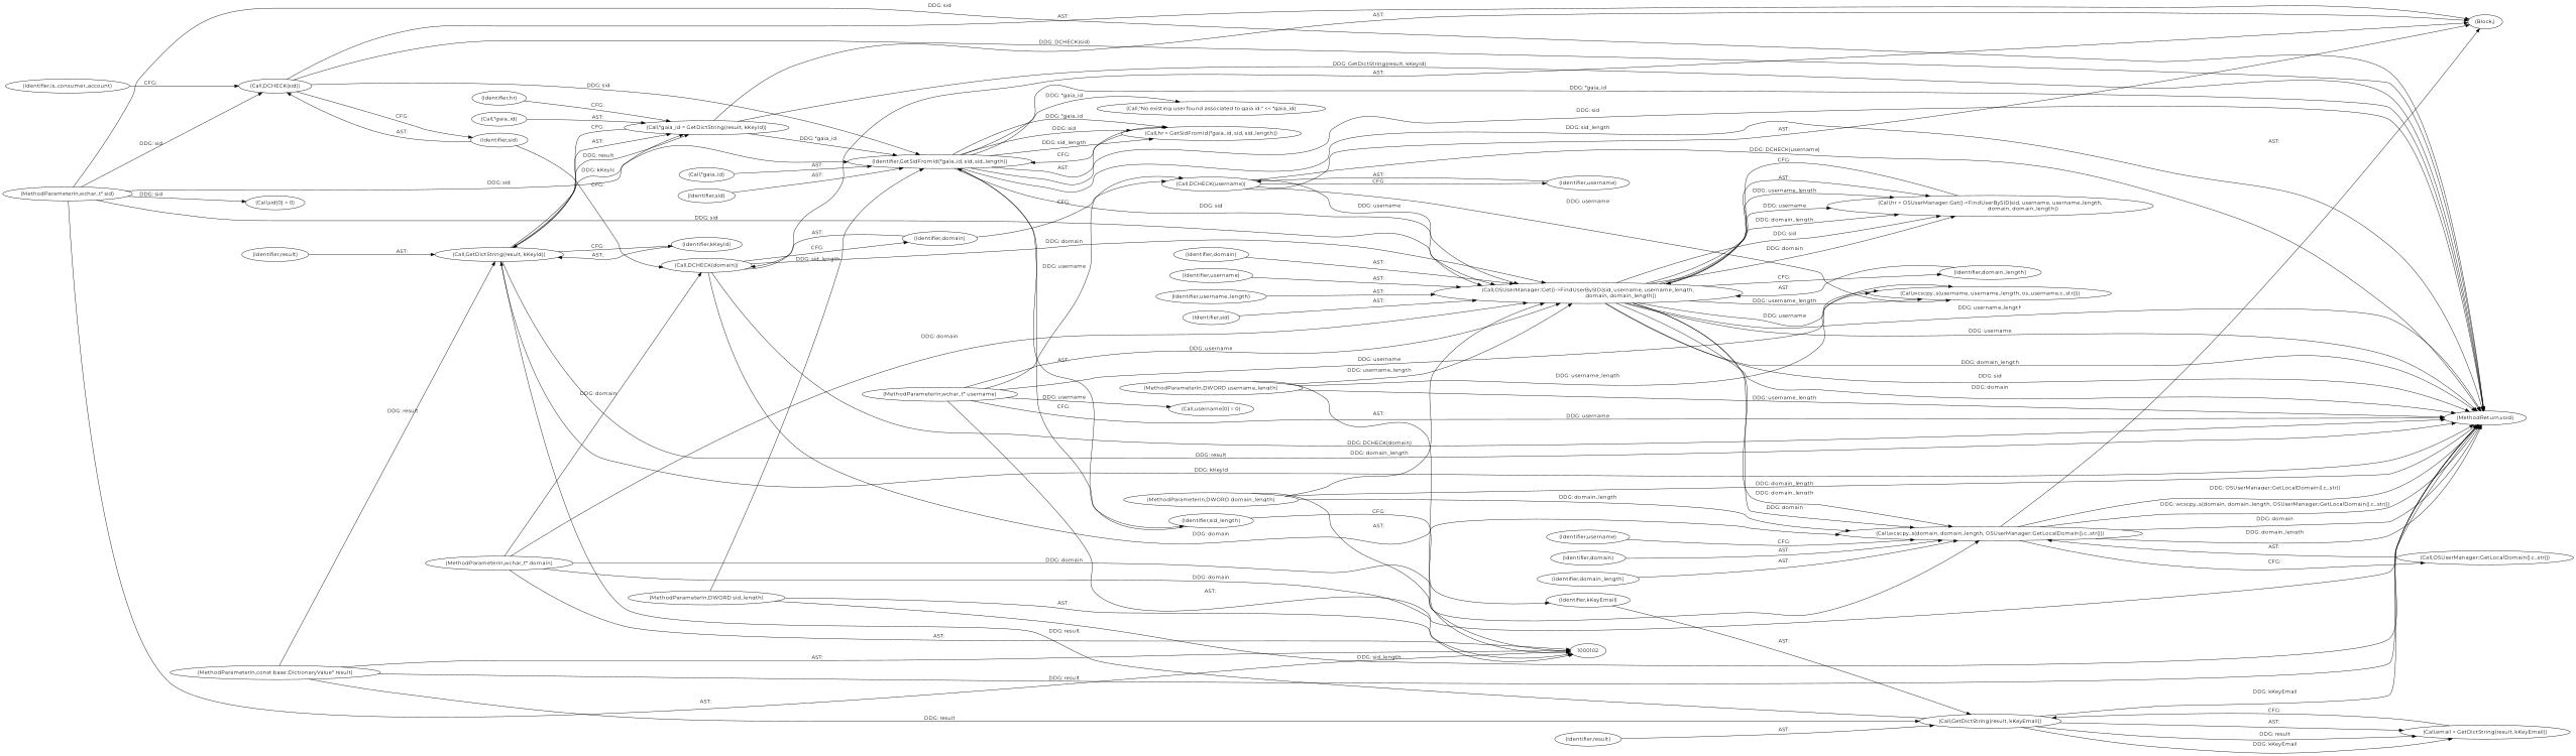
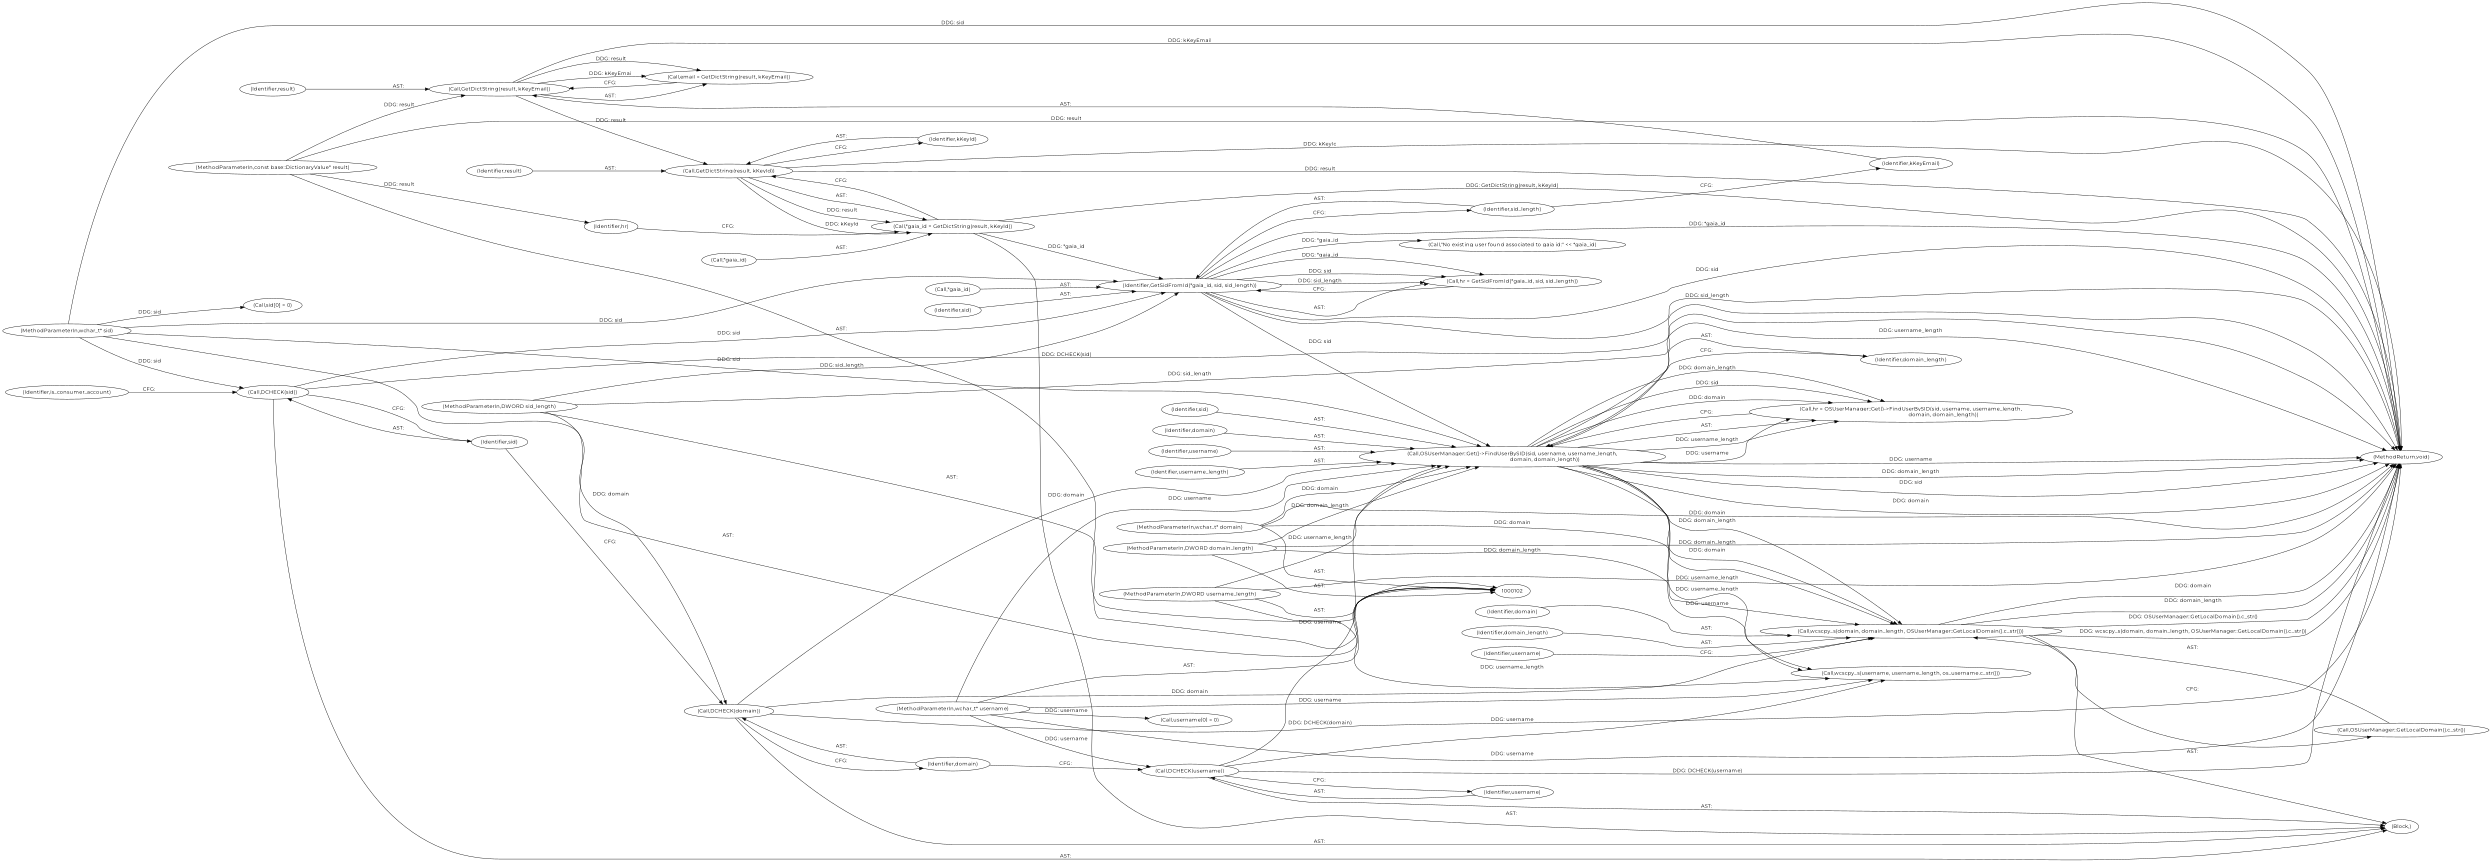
  digraph {
    fontname=Montserrat
    rankdir=LR
    node [fontname=Montserrat]
    edge [fontname=Montserrat]
    n1 [label="(Call,wcscpy_s(domain, domain_length, OSUserManager::GetLocalDomain().c_str()))"]
    n2 [label="(MethodReturn,void)"]
    n3 [label="(Call,OSUserManager::GetLocalDomain().c_str())"]
    n4 [label="(Block,)"]
    n5 [label="(Call,DCHECK(domain))"]
    n6 [label="(Call,OSUserManager::Get()->FindUserBySID(sid, username, username_length,\n                                             domain, domain_length))"]
    n7 [label="(Identifier,domain)"]
    n8 [label="(Call,hr = OSUserManager::Get()->FindUserBySID(sid, username, username_length,\n                                             domain, domain_length))"]
    n9 [label="(Call,wcscpy_s(username, username_length, os_username.c_str()))"]
    n10 [label="(Identifier,domain_length)"]
    n11 [label="(Call,DCHECK(username))"]
    n12 [label="(MethodParameterIn,wchar_t* domain)"]
    1000102
    n14 [label="(Identifier,GetSidFromId(*gaia_id, sid, sid_length))"]
    n15 [label="(Call,hr = GetSidFromId(*gaia_id, sid, sid_length))"]
    n16 [label="(Call,\"No existing user found associated to gaia id:\" << *gaia_id)"]
    n17 [label="(Identifier,sid_length)"]
    n18 [label="(Identifier,kKeyEmail)"]
    n19 [label="(Call,*gaia_id = GetDictString(result, kKeyId))"]
    n20 [label="(Call,GetDictString(result, kKeyId))"]
    n21 [label="(Identifier,kKeyId)"]
    n22 [label="(Call,GetDictString(result, kKeyEmail))"]
    n23 [label="(Call,email = GetDictString(result, kKeyEmail))"]
    n24 [label="(MethodParameterIn,const base::DictionaryValue* result)"]
    n25 [label="(Call,DCHECK(sid))"]
    n26 [label="(Identifier,sid)"]
    n27 [label="(MethodParameterIn,wchar_t* sid)"]
    n28 [label="(Call,sid[0] = 0)"]
    n29 [label="(MethodParameterIn,DWORD sid_length)"]
    n30 [label="(Identifier,username)"]
    n31 [label="(MethodParameterIn,wchar_t* username)"]
    n32 [label="(Call,username[0] = 0)"]
    n33 [label="(MethodParameterIn,DWORD username_length)"]
    n34 [label="(MethodParameterIn,DWORD domain_length)"]
    n35 [label="(Identifier,sid)"]
    n36 [label="(Identifier,domain)"]
    n37 [label="(Identifier,username)"]
    n38 [label="(Identifier,result)"]
    n39 [label="(Identifier,username_length)"]
    n40 [label="(Identifier,is_consumer_account)"]
    n41 [label="(Identifier,domain)"]
    n42 [label="(Call,*gaia_id)"]
    n43 [label="(Identifier,result)"]
    n44 [label="(Call,*gaia_id)"]
    n45 [label="(Identifier,domain_length)"]
    n46 [label="(Identifier,username)"]
    n47 [label="(Identifier,sid)"]
    n48 [label="(Identifier,hr)"]
    n1 -> n2 [label="DDG: domain_length"]
    n1 -> n2 [label="DDG: OSUserManager::GetLocalDomain().c_str()"]
    n1 -> n2 [label="DDG: wcscpy_s(domain, domain_length, OSUserManager::GetLocalDomain().c_str())"]
    n1 -> n2 [label="DDG: domain"]
    n1 -> n3 [label="CFG: "]
    n1 -> n4 [label="AST: "]
    n3 -> n1 [label="AST: "]
    n5 -> n1 [label="DDG: domain"]
    n5 -> n2 [label="DDG: DCHECK(domain)"]
    n5 -> n4 [label="AST: "]
    n5 -> n6 [label="DDG: domain"]
    n5 -> n7 [label="CFG: "]
    n6 -> n1 [label="DDG: domain"]
    n6 -> n1 [label="DDG: domain_length"]
    n6 -> n2 [label="DDG: domain_length"]
    n6 -> n2 [label="DDG: sid"]
    n6 -> n2 [label="DDG: domain"]
    n6 -> n2 [label="DDG: username_length"]
    n6 -> n2 [label="DDG: username"]
    n6 -> n8 [label="AST: "]
    n6 -> n8 [label="DDG: username_length"]
    n6 -> n8 [label="DDG: username"]
    n6 -> n8 [label="DDG: domain_length"]
    n6 -> n8 [label="DDG: sid"]
    n6 -> n8 [label="DDG: domain"]
    n6 -> n9 [label="DDG: username"]
    n6 -> n9 [label="DDG: username_length"]
    n6 -> n10 [label="CFG: "]
    n7 -> n5 [label="AST: "]
    n7 -> n11 [label="CFG: "]
    n8 -> n6 [label="CFG: "]
    n10 -> n6 [label="AST: "]
    n11 -> n2 [label="DDG: DCHECK(username)"]
    n11 -> n4 [label="AST: "]
    n11 -> n6 [label="DDG: username"]
    n11 -> n9 [label="DDG: username"]
    n11 -> n30 [label="CFG: "]
    n12 -> n1 [label="DDG: domain"]
    n12 -> n2 [label="DDG: domain"]
-   n12 -> n5 [label="DDG: domain"]
+   n29 -> n5 [label="DDG: domain"]
    n12 -> n6 [label="DDG: domain"]
    n12 -> 1000102 [label="AST: "]
    n14 -> n2 [label="DDG: sid"]
    n14 -> n2 [label="DDG: sid_length"]
    n14 -> n2 [label="DDG: *gaia_id"]
    n14 -> n6 [label="DDG: sid"]
    n14 -> n15 [label="AST: "]
    n14 -> n15 [label="DDG: *gaia_id"]
    n14 -> n15 [label="DDG: sid"]
    n14 -> n15 [label="DDG: sid_length"]
    n14 -> n16 [label="DDG: *gaia_id"]
    n14 -> n17 [label="CFG: "]
    n15 -> n14 [label="CFG: "]
    n17 -> n14 [label="AST: "]
    n17 -> n18 [label="CFG: "]
    n18 -> n22 [label="AST: "]
    n19 -> n2 [label="DDG: GetDictString(result, kKeyId)"]
    n19 -> n4 [label="AST: "]
    n19 -> n14 [label="DDG: *gaia_id"]
    n19 -> n20 [label="CFG: "]
    n20 -> n2 [label="DDG: kKeyId"]
    n20 -> n2 [label="DDG: result"]
    n20 -> n19 [label="AST: "]
    n20 -> n19 [label="DDG: result"]
    n20 -> n19 [label="DDG: kKeyId"]
    n20 -> n21 [label="CFG: "]
    n21 -> n20 [label="AST: "]
    n22 -> n2 [label="DDG: kKeyEmail"]
    n22 -> n20 [label="DDG: result"]
    n22 -> n23 [label="AST: "]
    n22 -> n23 [label="DDG: result"]
    n22 -> n23 [label="DDG: kKeyEmail"]
    n23 -> n22 [label="CFG: "]
    n24 -> n2 [label="DDG: result"]
    n24 -> 1000102 [label="AST: "]
-   n24 -> n20 [label="DDG: result"]
+   n24 -> n48 [label="DDG: result"]
    n24 -> n22 [label="DDG: result"]
    n25 -> n2 [label="DDG: DCHECK(sid)"]
    n25 -> n4 [label="AST: "]
    n25 -> n14 [label="DDG: sid"]
    n25 -> n26 [label="CFG: "]
    n26 -> n5 [label="CFG: "]
    n26 -> n25 [label="AST: "]
    n27 -> n2 [label="DDG: sid"]
    n27 -> n6 [label="DDG: sid"]
    n27 -> 1000102 [label="AST: "]
    n27 -> n14 [label="DDG: sid"]
    n27 -> n25 [label="DDG: sid"]
    n27 -> n28 [label="DDG: sid"]
    n29 -> n2 [label="DDG: sid_length"]
    n29 -> 1000102 [label="AST: "]
    n29 -> n14 [label="DDG: sid_length"]
    n30 -> n11 [label="AST: "]
    n31 -> n2 [label="DDG: username"]
    n31 -> n6 [label="DDG: username"]
    n31 -> n9 [label="DDG: username"]
    n31 -> n11 [label="DDG: username"]
    n31 -> 1000102 [label="AST: "]
    n31 -> n32 [label="DDG: username"]
    n33 -> n2 [label="DDG: username_length"]
    n33 -> n6 [label="DDG: username_length"]
    n33 -> n9 [label="DDG: username_length"]
    n33 -> 1000102 [label="AST: "]
    n34 -> n1 [label="DDG: domain_length"]
    n34 -> n2 [label="DDG: domain_length"]
    n34 -> n6 [label="DDG: domain_length"]
    n34 -> 1000102 [label="AST: "]
    n35 -> n6 [label="AST: "]
    n36 -> n6 [label="AST: "]
    n37 -> n6 [label="AST: "]
    n38 -> n22 [label="AST: "]
    n39 -> n6 [label="AST: "]
    n40 -> n25 [label="CFG: "]
    n41 -> n1 [label="AST: "]
    n42 -> n19 [label="AST: "]
    n43 -> n20 [label="AST: "]
    n44 -> n14 [label="AST: "]
    n45 -> n1 [label="AST: "]
    n46 -> n1 [label="CFG: "]
    n47 -> n14 [label="AST: "]
    n48 -> n19 [label="CFG: "]
  }
